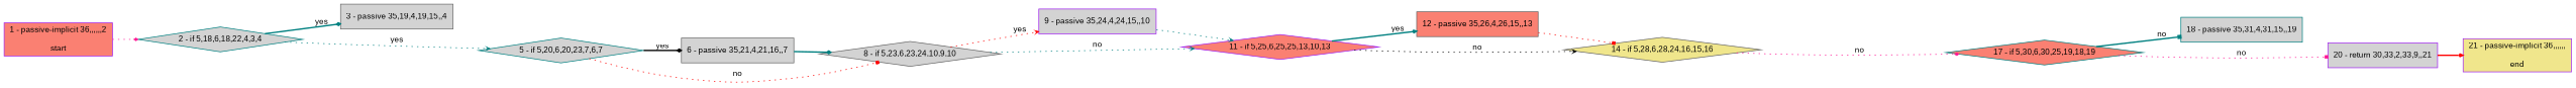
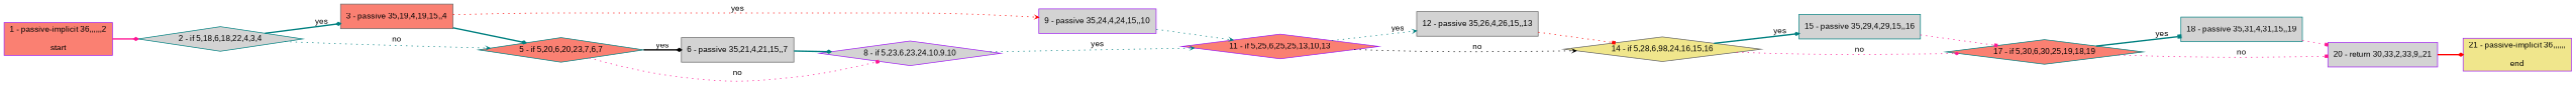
  digraph {
    bgcolor=white
    compound=true
    fillcolor="#FFFFCC"
    fontname="Liberation Sans"
    fontsize=12
    pack=true
    packmode=clust
    rankdir=LR
    style="rounded,filled"
    node [color=purple compound=true fillcolor=lightgrey fixedsize=false fontname="Liberation Sans" fontsize=12 node_initialized=no shape=box style=filled]
    edge [arrowhead=diamond arrowsize=0.5 arrowtail=none color=teal compound=true dir=forward fontcolor=black fontname="Liberation Sans" fontsize=12 style=dotted]
    n1 [color=teal label="2 - if 5,18,6,18,22,4,3,4" shape=diamond]
-   n2 [color=gray40 label="3 - passive 35,19,4,19,15,,4"]
-   n3 [color=teal label="5 - if 5,20,6,20,23,7,6,7" shape=diamond]
-   n4 [color=gray40 label="6 - passive 35,21,4,21,16,,7"]
-   n5 [color=gray40 label="8 - if 5,23,6,23,24,10,9,10" shape=diamond]
+   n2 [color=gray40 fillcolor=salmon label="3 - passive 35,19,4,19,15,,4"]
+   n3 [color=teal fillcolor=salmon label="5 - if 5,20,6,20,23,7,6,7" shape=diamond]
+   n4 [color=gray40 label="6 - passive 35,21,4,21,15,,7"]
+   n5 [label="8 - if 5,23,6,23,24,10,9,10" shape=diamond]
    n6 [fillcolor=salmon label="1 - passive-implicit 36,,,,,,2\n\nstart"]
    n7 [label="9 - passive 35,24,4,24,15,,10"]
    n8 [fillcolor=salmon label="11 - if 5,25,6,25,25,13,10,13" shape=diamond]
-   n9 [color=gray40 fillcolor=salmon label="12 - passive 35,26,4,26,15,,13"]
-   n10 [color=gray40 fillcolor=khaki label="14 - if 5,28,6,28,24,16,15,16" shape=diamond]
+   n9 [color=gray40 label="12 - passive 35,26,4,26,15,,13"]
+   n10 [color=gray40 fillcolor=khaki label="14 - if 5,28,6,98,24,16,15,16" shape=diamond]
+   n11 [color=teal label="15 - passive 35,29,4,29,15,,16"]
    n12 [color=teal fillcolor=salmon label="17 - if 5,30,6,30,25,19,18,19" shape=diamond]
    n13 [color=teal label="18 - passive 35,31,4,31,15,,19"]
    n14 [label="20 - return 30,33,2,33,9,,21"]
    n15 [fillcolor=khaki label="21 - passive-implicit 36,,,,,,\n\nend"]
    n1 -> n2 [label=yes style=bold]
-   n1 -> n3 [arrowhead=vee label=yes]
+   n1 -> n3 [arrowhead=vee label=no]
+   n2 -> n3 [style=bold]
    n3 -> n4 [color=black label=yes style=bold]
-   n3 -> n5 [arrowhead=box color=red label=no]
+   n3 -> n5 [arrowhead=box color=deeppink label=no]
    n4 -> n5 [style=bold]
-   n5 -> n7 [arrowhead=vee color=red label=yes]
-   n5 -> n8 [arrowhead=vee label=no]
-   n6 -> n1 [color=deeppink]
+   n2 -> n7 [arrowhead=vee color=red label=yes]
+   n5 -> n8 [arrowhead=vee label=yes]
+   n6 -> n1 [color=deeppink style=bold]
    n7 -> n8 [arrowhead=vee]
-   n8 -> n9 [arrowhead=vee label=yes style=bold]
+   n8 -> n9 [arrowhead=vee label=yes]
    n8 -> n10 [arrowhead=vee color=black label=no]
    n9 -> n10 [arrowhead=box color=red]
+   n10 -> n11 [arrowhead=vee label=yes style=bold]
    n10 -> n12 [color=deeppink label=no]
-   n12 -> n13 [arrowhead=box label=no style=bold]
+   n11 -> n12 [arrowhead=box color=deeppink]
+   n12 -> n13 [arrowhead=box label=yes style=bold]
    n12 -> n14 [arrowhead=box color=deeppink label=no]
-   n14 -> n15 [arrowhead=vee color=red style=bold]
+   n13 -> n14 [arrowhead=box color=deeppink]
+   n14 -> n15 [color=red style=bold]
  }
